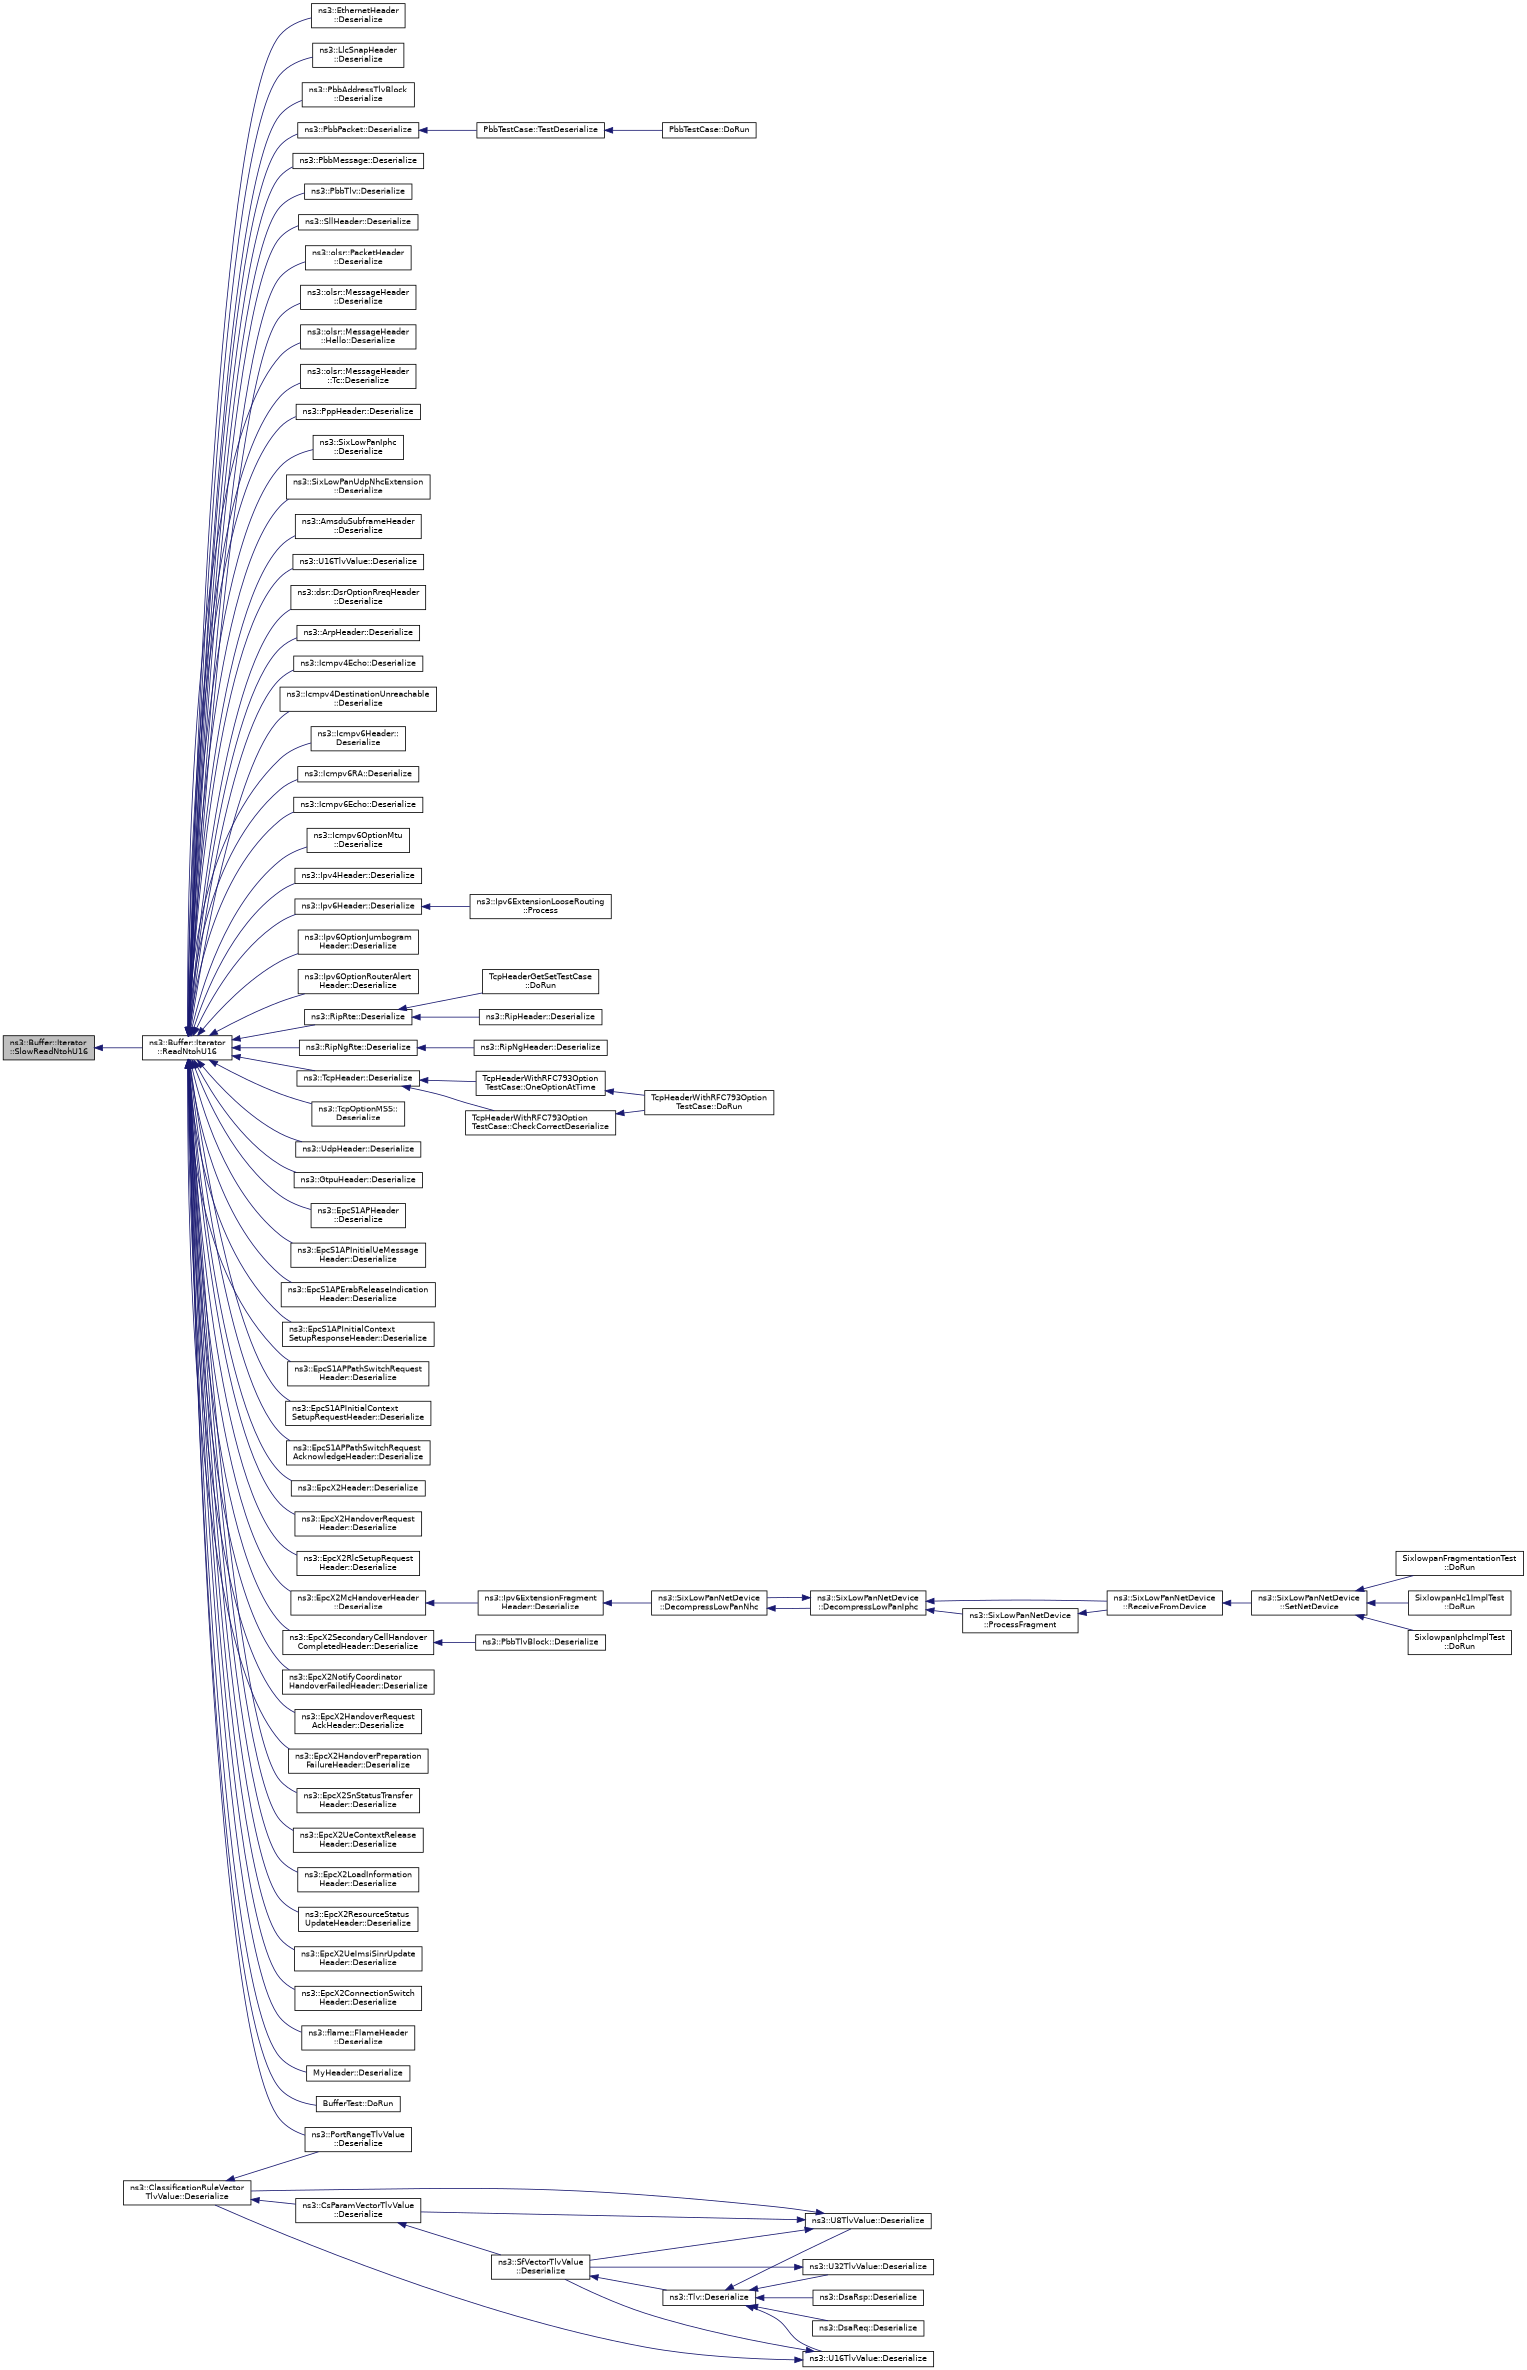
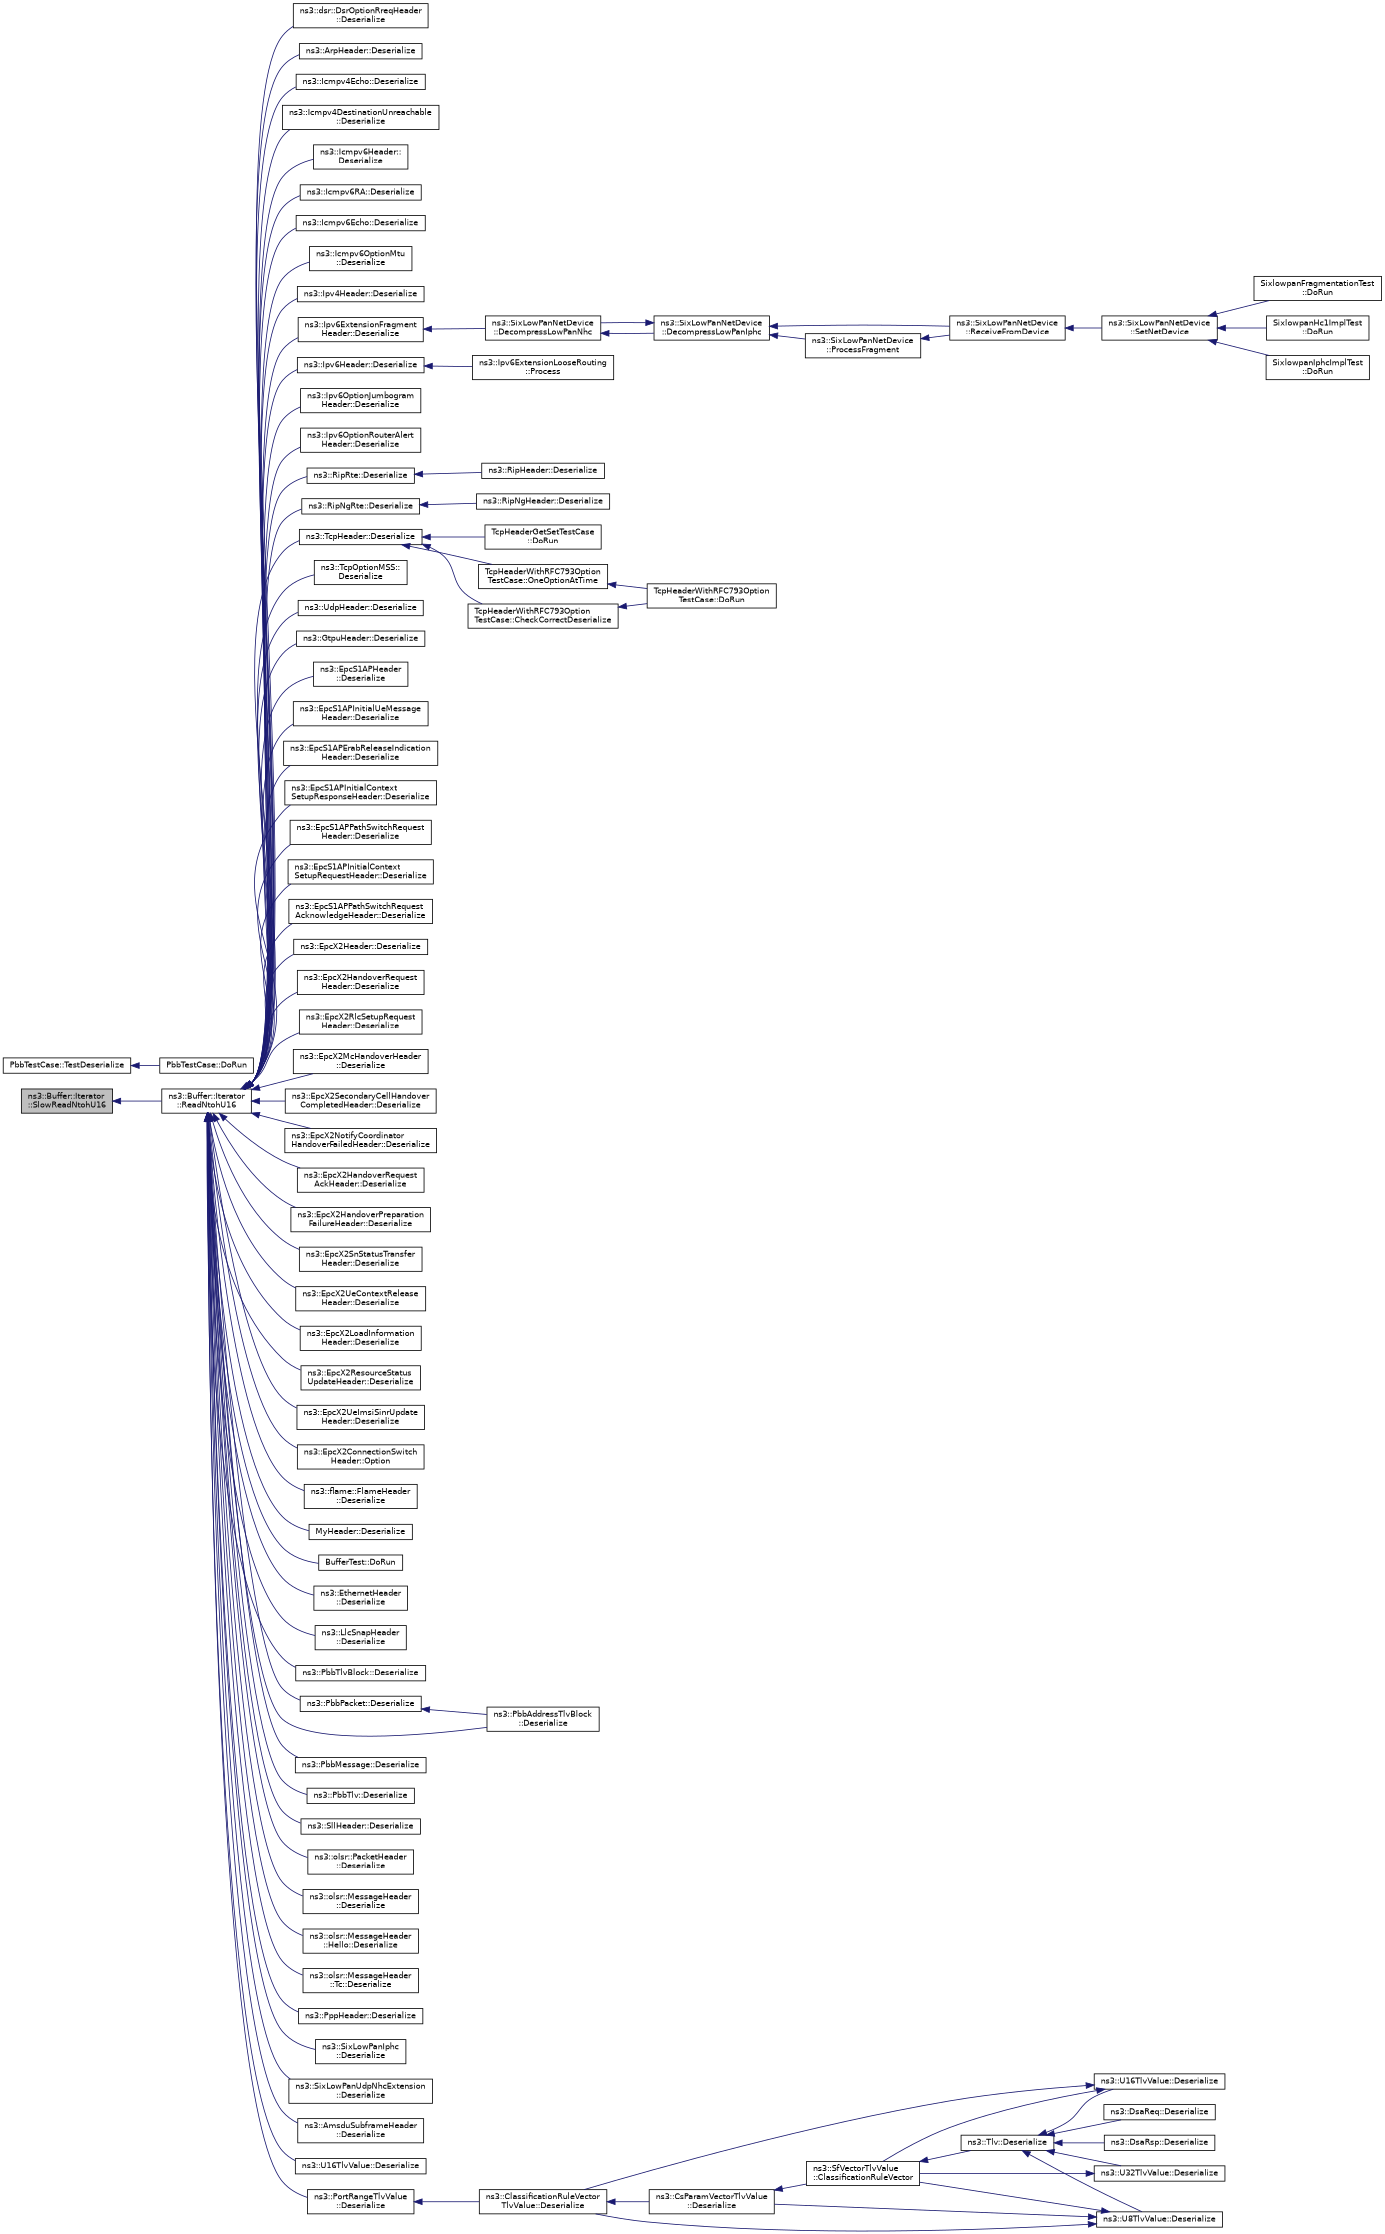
  digraph {
    rankdir=LR
    node [color=black fillcolor=white fontname=Helvetica fontsize=10 shape=record style=filled]
    edge [color=midnightblue dir=back fontname=Helvetica fontsize=10 labelfontname=Helvetica labelfontsize=10 style=solid]
    n1 [fillcolor=grey75 fontcolor=black height=0.2 label="ns3::Buffer::Iterator\l::SlowReadNtohU16" width=0.4]
    n2 [height=0.2 label="ns3::Buffer::Iterator\l::ReadNtohU16" width=0.4]
    n3 [height=0.2 label="ns3::dsr::DsrOptionRreqHeader\l::Deserialize" width=0.4]
    n4 [height=0.2 label="ns3::ArpHeader::Deserialize" width=0.4]
    n5 [height=0.2 label="ns3::Icmpv4Echo::Deserialize" width=0.4]
    n6 [height=0.2 label="ns3::Icmpv4DestinationUnreachable\l::Deserialize" width=0.4]
    n7 [height=0.2 label="ns3::Icmpv6Header::\lDeserialize" width=0.4]
    n8 [height=0.2 label="ns3::Icmpv6RA::Deserialize" width=0.4]
    n9 [height=0.2 label="ns3::Icmpv6Echo::Deserialize" width=0.4]
    n10 [height=0.2 label="ns3::Icmpv6OptionMtu\l::Deserialize" width=0.4]
    n11 [height=0.2 label="ns3::Ipv4Header::Deserialize" width=0.4]
    n12 [height=0.2 label="ns3::Ipv6ExtensionFragment\lHeader::Deserialize" width=0.4]
    n13 [height=0.2 label="ns3::Ipv6Header::Deserialize" width=0.4]
    n14 [height=0.2 label="ns3::Ipv6OptionJumbogram\lHeader::Deserialize" width=0.4]
    n15 [height=0.2 label="ns3::Ipv6OptionRouterAlert\lHeader::Deserialize" width=0.4]
    n16 [height=0.2 label="ns3::RipRte::Deserialize" width=0.4]
    n17 [height=0.2 label="ns3::RipNgRte::Deserialize" width=0.4]
    n18 [height=0.2 label="ns3::TcpHeader::Deserialize" width=0.4]
    n19 [height=0.2 label="ns3::TcpOptionMSS::\lDeserialize" width=0.4]
    n20 [height=0.2 label="ns3::UdpHeader::Deserialize" width=0.4]
    n21 [height=0.2 label="ns3::GtpuHeader::Deserialize" width=0.4]
    n22 [height=0.2 label="ns3::EpcS1APHeader\l::Deserialize" width=0.4]
    n23 [height=0.2 label="ns3::EpcS1APInitialUeMessage\lHeader::Deserialize" width=0.4]
    n24 [height=0.2 label="ns3::EpcS1APErabReleaseIndication\lHeader::Deserialize" width=0.4]
    n25 [height=0.2 label="ns3::EpcS1APInitialContext\lSetupResponseHeader::Deserialize" width=0.4]
    n26 [height=0.2 label="ns3::EpcS1APPathSwitchRequest\lHeader::Deserialize" width=0.4]
    n27 [height=0.2 label="ns3::EpcS1APInitialContext\lSetupRequestHeader::Deserialize" width=0.4]
    n28 [height=0.2 label="ns3::EpcS1APPathSwitchRequest\lAcknowledgeHeader::Deserialize" width=0.4]
    n29 [height=0.2 label="ns3::EpcX2Header::Deserialize" width=0.4]
    n30 [height=0.2 label="ns3::EpcX2HandoverRequest\lHeader::Deserialize" width=0.4]
    n31 [height=0.2 label="ns3::EpcX2RlcSetupRequest\lHeader::Deserialize" width=0.4]
    n32 [height=0.2 label="ns3::EpcX2McHandoverHeader\l::Deserialize" width=0.4]
    n33 [height=0.2 label="ns3::EpcX2SecondaryCellHandover\lCompletedHeader::Deserialize" width=0.4]
    n34 [height=0.2 label="ns3::EpcX2NotifyCoordinator\lHandoverFailedHeader::Deserialize" width=0.4]
    n35 [height=0.2 label="ns3::EpcX2HandoverRequest\lAckHeader::Deserialize" width=0.4]
    n36 [height=0.2 label="ns3::EpcX2HandoverPreparation\lFailureHeader::Deserialize" width=0.4]
    n37 [height=0.2 label="ns3::EpcX2SnStatusTransfer\lHeader::Deserialize" width=0.4]
    n38 [height=0.2 label="ns3::EpcX2UeContextRelease\lHeader::Deserialize" width=0.4]
    n39 [height=0.2 label="ns3::EpcX2LoadInformation\lHeader::Deserialize" width=0.4]
    n40 [height=0.2 label="ns3::EpcX2ResourceStatus\lUpdateHeader::Deserialize" width=0.4]
    n41 [height=0.2 label="ns3::EpcX2UeImsiSinrUpdate\lHeader::Deserialize" width=0.4]
-   n42 [height=0.2 label="ns3::EpcX2ConnectionSwitch\lHeader::Deserialize" width=0.4]
+   n42 [height=0.2 label="ns3::EpcX2ConnectionSwitch\lHeader::Option" width=0.4]
    n43 [height=0.2 label="ns3::flame::FlameHeader\l::Deserialize" width=0.4]
    n44 [height=0.2 label="MyHeader::Deserialize" width=0.4]
    n45 [height=0.2 label="BufferTest::DoRun" width=0.4]
    n46 [height=0.2 label="ns3::EthernetHeader\l::Deserialize" width=0.4]
    n47 [height=0.2 label="ns3::LlcSnapHeader\l::Deserialize" width=0.4]
    n48 [height=0.2 label="ns3::PbbTlvBlock::Deserialize" width=0.4]
    n49 [height=0.2 label="ns3::PbbAddressTlvBlock\l::Deserialize" width=0.4]
    n50 [height=0.2 label="ns3::PbbPacket::Deserialize" width=0.4]
    n51 [height=0.2 label="ns3::PbbMessage::Deserialize" width=0.4]
    n52 [height=0.2 label="ns3::PbbTlv::Deserialize" width=0.4]
    n53 [height=0.2 label="ns3::SllHeader::Deserialize" width=0.4]
    n54 [height=0.2 label="ns3::olsr::PacketHeader\l::Deserialize" width=0.4]
    n55 [height=0.2 label="ns3::olsr::MessageHeader\l::Deserialize" width=0.4]
    n56 [height=0.2 label="ns3::olsr::MessageHeader\l::Hello::Deserialize" width=0.4]
    n57 [height=0.2 label="ns3::olsr::MessageHeader\l::Tc::Deserialize" width=0.4]
    n58 [height=0.2 label="ns3::PppHeader::Deserialize" width=0.4]
    n59 [height=0.2 label="ns3::SixLowPanIphc\l::Deserialize" width=0.4]
    n60 [height=0.2 label="ns3::SixLowPanUdpNhcExtension\l::Deserialize" width=0.4]
    n61 [height=0.2 label="ns3::AmsduSubframeHeader\l::Deserialize" width=0.4]
    n62 [height=0.2 label="ns3::U16TlvValue::Deserialize" width=0.4]
    n63 [height=0.2 label="ns3::PortRangeTlvValue\l::Deserialize" width=0.4]
    n64 [height=0.2 label="ns3::SixLowPanNetDevice\l::DecompressLowPanNhc" width=0.4]
    n65 [height=0.2 label="ns3::Ipv6ExtensionLooseRouting\l::Process" width=0.4]
    n66 [height=0.2 label="ns3::RipHeader::Deserialize" width=0.4]
    n67 [height=0.2 label="ns3::RipNgHeader::Deserialize" width=0.4]
    n68 [height=0.2 label="TcpHeaderGetSetTestCase\l::DoRun" width=0.4]
    n69 [height=0.2 label="TcpHeaderWithRFC793Option\lTestCase::CheckCorrectDeserialize" width=0.4]
    n70 [height=0.2 label="TcpHeaderWithRFC793Option\lTestCase::OneOptionAtTime" width=0.4]
    n71 [height=0.2 label="PbbTestCase::TestDeserialize" width=0.4]
    n72 [height=0.2 label="ns3::ClassificationRuleVector\lTlvValue::Deserialize" width=0.4]
    n73 [height=0.2 label="ns3::SixLowPanNetDevice\l::DecompressLowPanIphc" width=0.4]
    n74 [height=0.2 label="ns3::SixLowPanNetDevice\l::ReceiveFromDevice" width=0.4]
    n75 [height=0.2 label="ns3::SixLowPanNetDevice\l::ProcessFragment" width=0.4]
    n76 [height=0.2 label="ns3::SixLowPanNetDevice\l::SetNetDevice" width=0.4]
    n77 [height=0.2 label="SixlowpanFragmentationTest\l::DoRun" width=0.4]
    n78 [height=0.2 label="SixlowpanHc1ImplTest\l::DoRun" width=0.4]
    n79 [height=0.2 label="SixlowpanIphcImplTest\l::DoRun" width=0.4]
    n80 [height=0.2 label="TcpHeaderWithRFC793Option\lTestCase::DoRun" width=0.4]
    n81 [height=0.2 label="PbbTestCase::DoRun" width=0.4]
    n82 [height=0.2 label="ns3::CsParamVectorTlvValue\l::Deserialize" width=0.4]
-   n83 [height=0.2 label="ns3::SfVectorTlvValue\l::Deserialize" width=0.4]
+   n83 [height=0.2 label="ns3::SfVectorTlvValue\l::ClassificationRuleVector" width=0.4]
    n84 [height=0.2 label="ns3::Tlv::Deserialize" width=0.4]
    n85 [height=0.2 label="ns3::DsaReq::Deserialize" width=0.4]
    n86 [height=0.2 label="ns3::DsaRsp::Deserialize" width=0.4]
    n87 [height=0.2 label="ns3::U8TlvValue::Deserialize" width=0.4]
    n88 [height=0.2 label="ns3::U16TlvValue::Deserialize" width=0.4]
    n89 [height=0.2 label="ns3::U32TlvValue::Deserialize" width=0.4]
    n1 -> n2
    n2 -> n3
    n2 -> n4
    n2 -> n5
    n2 -> n6
    n2 -> n7
    n2 -> n8
    n2 -> n9
    n2 -> n10
    n2 -> n11
-   n32 -> n12
+   n2 -> n12
    n2 -> n13
    n2 -> n14
    n2 -> n15
    n2 -> n16
    n2 -> n17
    n2 -> n18
    n2 -> n19
    n2 -> n20
    n2 -> n21
    n2 -> n22
    n2 -> n23
    n2 -> n24
    n2 -> n25
    n2 -> n26
    n2 -> n27
    n2 -> n28
    n2 -> n29
    n2 -> n30
    n2 -> n31
    n2 -> n32
    n2 -> n33
    n2 -> n34
    n2 -> n35
    n2 -> n36
    n2 -> n37
    n2 -> n38
    n2 -> n39
    n2 -> n40
    n2 -> n41
    n2 -> n42
    n2 -> n43
    n2 -> n44
    n2 -> n45
    n2 -> n46
    n2 -> n47
-   n33 -> n48
+   n2 -> n48
    n2 -> n49
    n2 -> n50
    n2 -> n51
    n2 -> n52
    n2 -> n53
    n2 -> n54
    n2 -> n55
    n2 -> n56
    n2 -> n57
    n2 -> n58
    n2 -> n59
    n2 -> n60
    n2 -> n61
    n2 -> n62
    n2 -> n63
    n12 -> n64
    n13 -> n65
    n16 -> n66
    n17 -> n67
-   n16 -> n68
+   n18 -> n68
    n18 -> n69
    n18 -> n70
-   n50 -> n71
-   n72 -> n63
+   n50 -> n49
+   n63 -> n72
    n64 -> n73
    n69 -> n80
    n70 -> n80
    n71 -> n81
    n72 -> n82
    n73 -> n64
    n73 -> n74
    n73 -> n75
    n74 -> n76
    n75 -> n74
    n76 -> n77
    n76 -> n78
    n76 -> n79
    n82 -> n83
    n83 -> n84
    n84 -> n85
    n84 -> n86
    n84 -> n87
    n84 -> n88
    n84 -> n89
    n87 -> n72
    n87 -> n82
    n87 -> n83
    n88 -> n72
    n88 -> n83
    n89 -> n83
  }
